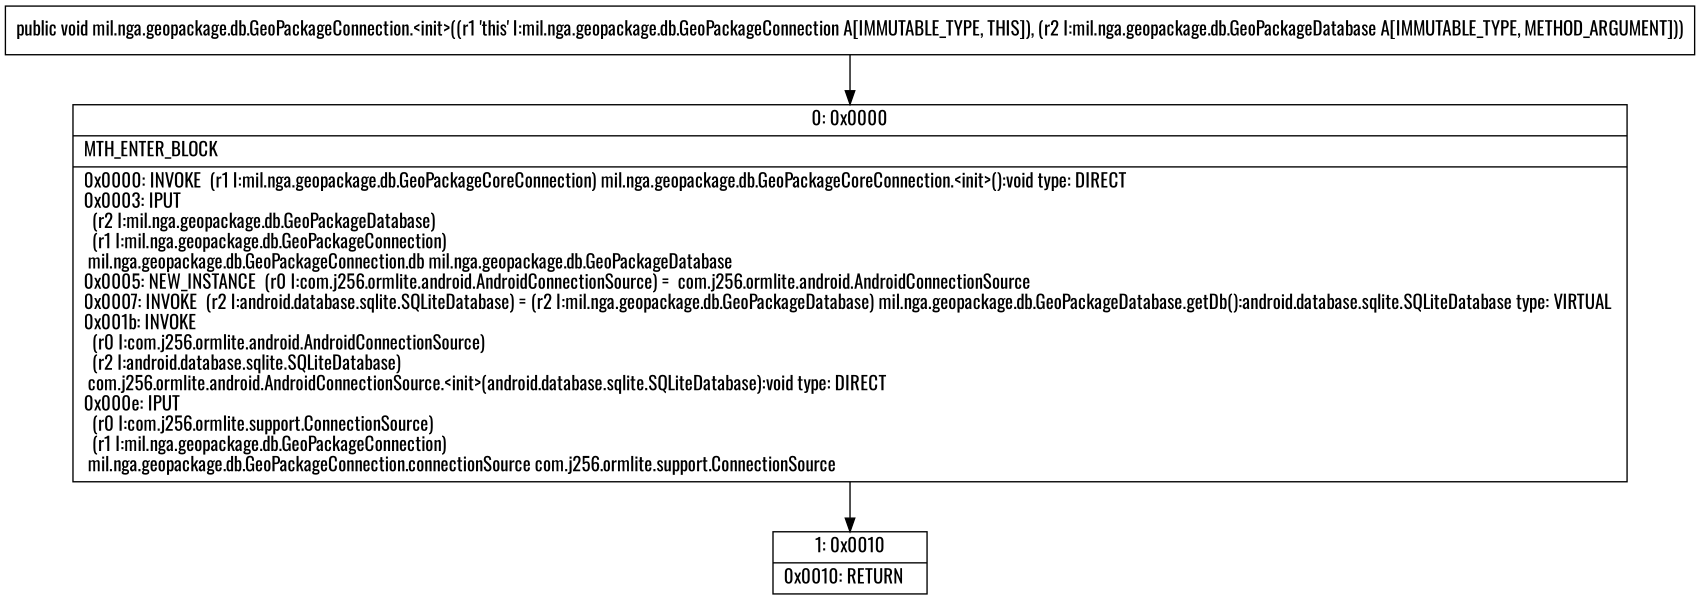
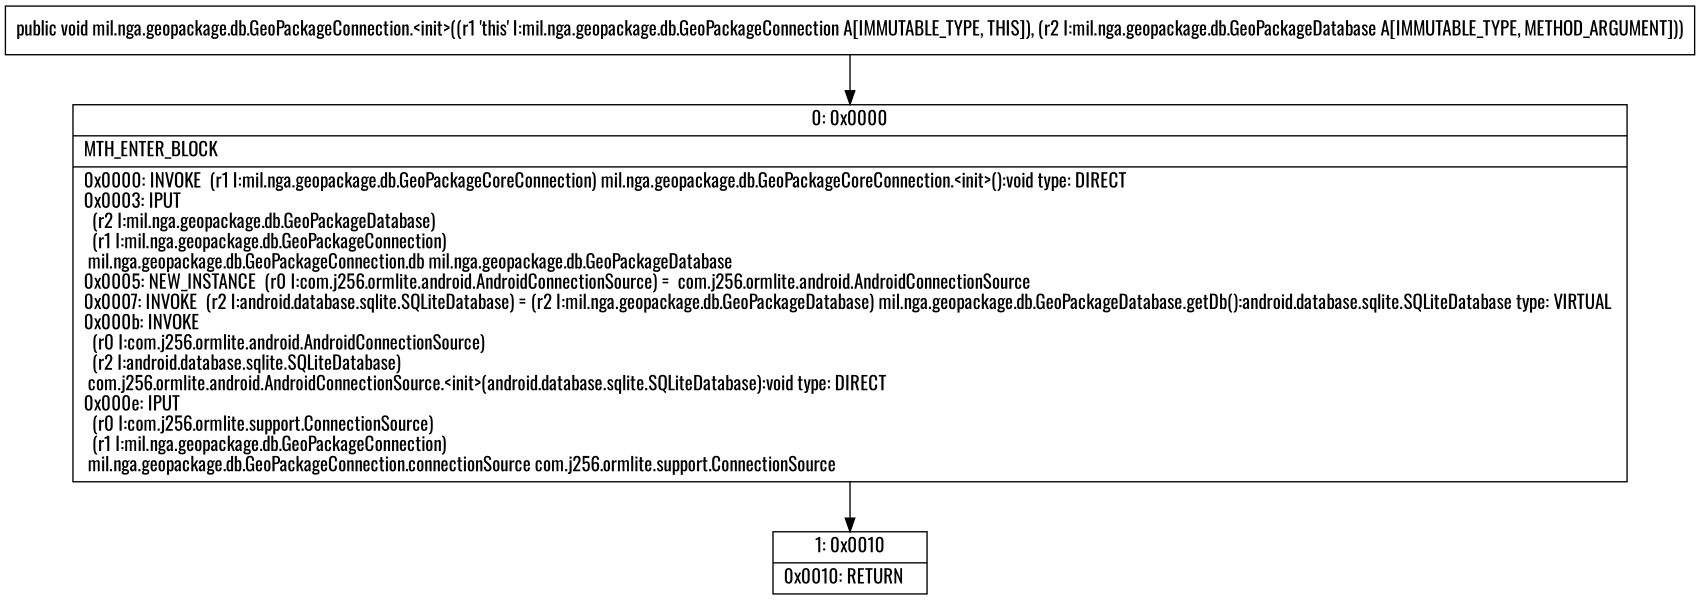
  digraph {
    fontname=Oswald
    node [shape=record fontname=Oswald]
    edge [fontname=Oswald]
-   n1 [label="{0\:\ 0x0000|MTH_ENTER_BLOCK\l|0x0000: INVOKE  (r1 I:mil.nga.geopackage.db.GeoPackageCoreConnection) mil.nga.geopackage.db.GeoPackageCoreConnection.\<init\>():void type: DIRECT \l0x0003: IPUT  \l  (r2 I:mil.nga.geopackage.db.GeoPackageDatabase)\l  (r1 I:mil.nga.geopackage.db.GeoPackageConnection)\l mil.nga.geopackage.db.GeoPackageConnection.db mil.nga.geopackage.db.GeoPackageDatabase \l0x0005: NEW_INSTANCE  (r0 I:com.j256.ormlite.android.AndroidConnectionSource) =  com.j256.ormlite.android.AndroidConnectionSource \l0x0007: INVOKE  (r2 I:android.database.sqlite.SQLiteDatabase) = (r2 I:mil.nga.geopackage.db.GeoPackageDatabase) mil.nga.geopackage.db.GeoPackageDatabase.getDb():android.database.sqlite.SQLiteDatabase type: VIRTUAL \l0x001b: INVOKE  \l  (r0 I:com.j256.ormlite.android.AndroidConnectionSource)\l  (r2 I:android.database.sqlite.SQLiteDatabase)\l com.j256.ormlite.android.AndroidConnectionSource.\<init\>(android.database.sqlite.SQLiteDatabase):void type: DIRECT \l0x000e: IPUT  \l  (r0 I:com.j256.ormlite.support.ConnectionSource)\l  (r1 I:mil.nga.geopackage.db.GeoPackageConnection)\l mil.nga.geopackage.db.GeoPackageConnection.connectionSource com.j256.ormlite.support.ConnectionSource \l}"]
+   n1 [label="{0\:\ 0x0000|MTH_ENTER_BLOCK\l|0x0000: INVOKE  (r1 I:mil.nga.geopackage.db.GeoPackageCoreConnection) mil.nga.geopackage.db.GeoPackageCoreConnection.\<init\>():void type: DIRECT \l0x0003: IPUT  \l  (r2 I:mil.nga.geopackage.db.GeoPackageDatabase)\l  (r1 I:mil.nga.geopackage.db.GeoPackageConnection)\l mil.nga.geopackage.db.GeoPackageConnection.db mil.nga.geopackage.db.GeoPackageDatabase \l0x0005: NEW_INSTANCE  (r0 I:com.j256.ormlite.android.AndroidConnectionSource) =  com.j256.ormlite.android.AndroidConnectionSource \l0x0007: INVOKE  (r2 I:android.database.sqlite.SQLiteDatabase) = (r2 I:mil.nga.geopackage.db.GeoPackageDatabase) mil.nga.geopackage.db.GeoPackageDatabase.getDb():android.database.sqlite.SQLiteDatabase type: VIRTUAL \l0x000b: INVOKE  \l  (r0 I:com.j256.ormlite.android.AndroidConnectionSource)\l  (r2 I:android.database.sqlite.SQLiteDatabase)\l com.j256.ormlite.android.AndroidConnectionSource.\<init\>(android.database.sqlite.SQLiteDatabase):void type: DIRECT \l0x000e: IPUT  \l  (r0 I:com.j256.ormlite.support.ConnectionSource)\l  (r1 I:mil.nga.geopackage.db.GeoPackageConnection)\l mil.nga.geopackage.db.GeoPackageConnection.connectionSource com.j256.ormlite.support.ConnectionSource \l}"]
    n2 [label="{1\:\ 0x0010|0x0010: RETURN   \l}"]
    n3 [label="{public void mil.nga.geopackage.db.GeoPackageConnection.\<init\>((r1 'this' I:mil.nga.geopackage.db.GeoPackageConnection A[IMMUTABLE_TYPE, THIS]), (r2 I:mil.nga.geopackage.db.GeoPackageDatabase A[IMMUTABLE_TYPE, METHOD_ARGUMENT])) }"]
    n1 -> n2
    n3 -> n1
  }
